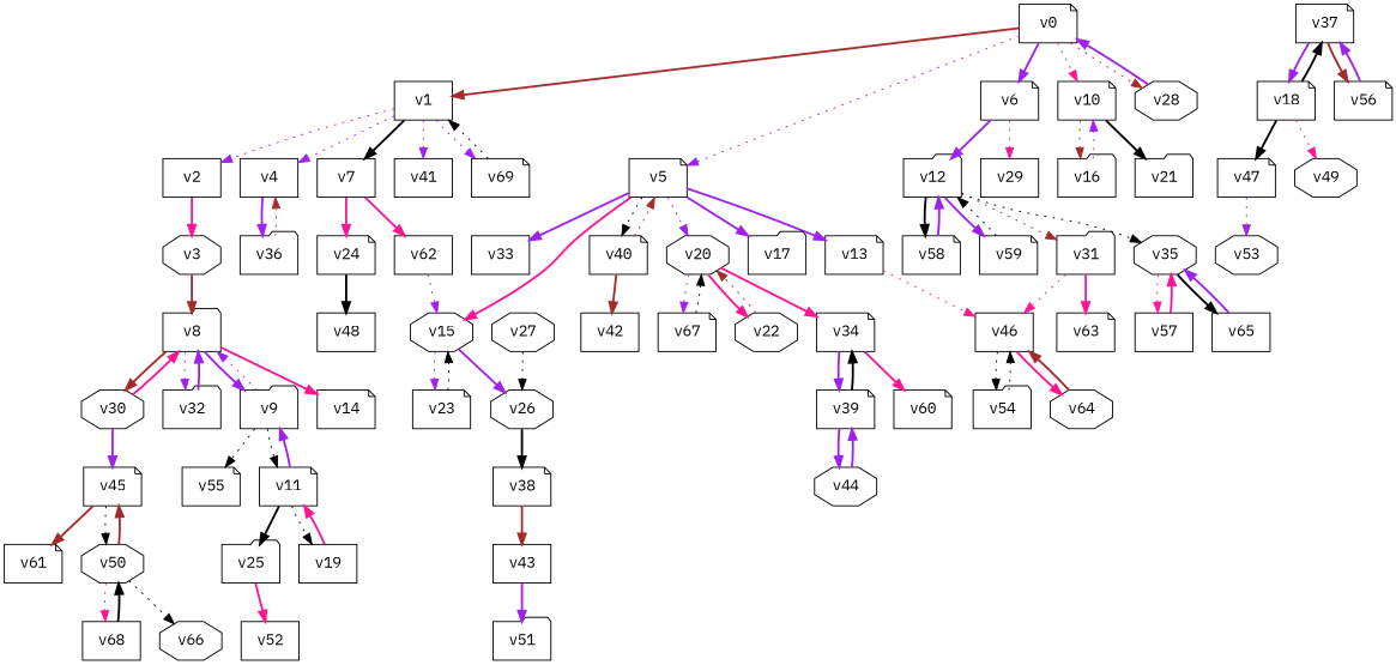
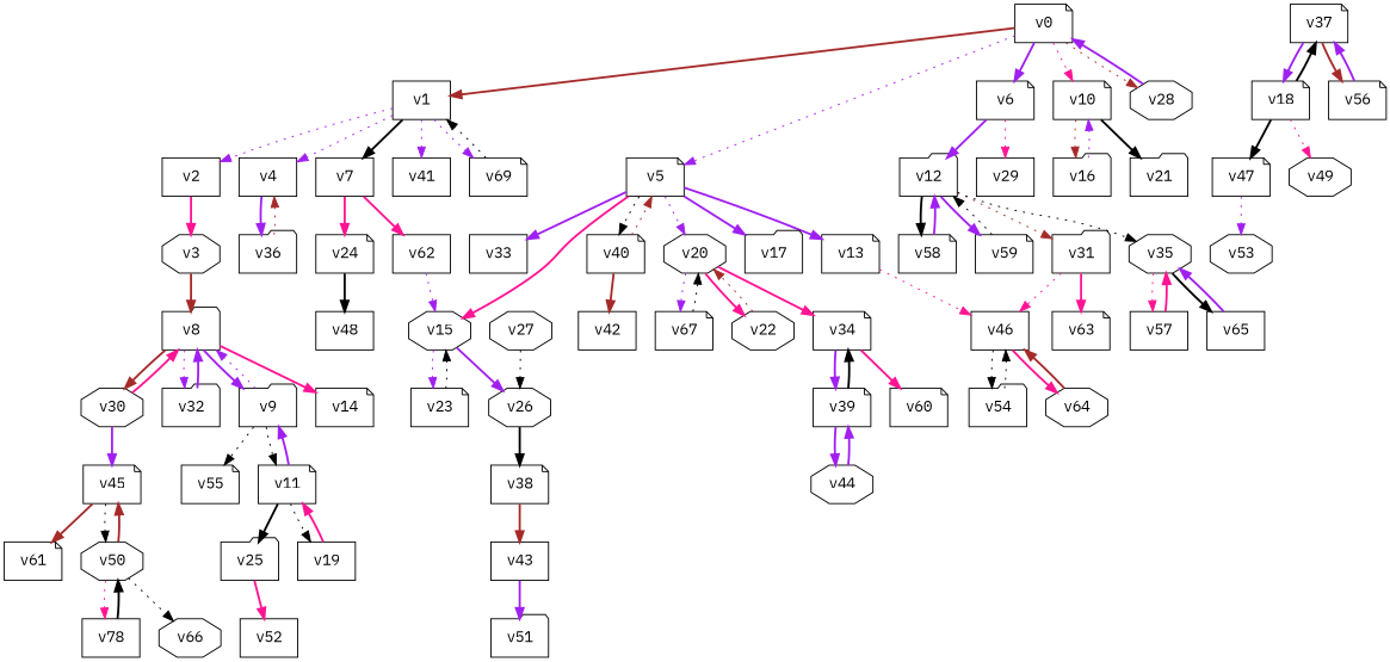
  digraph {
    fontname="IBM Plex Mono"
    node [fontname="IBM Plex Mono" player=0 shape=note weight=13]
    edge [color=purple fontname="IBM Plex Mono" style=bold]
    v0 [weight=5]
    v1 [player=1 shape=box weight=1]
    v5 [player=1 weight=6]
    v6 [weight=3]
    v10
    v28 [shape=octagon weight=10]
    v2 [shape=box weight=5]
    v4 [shape=box weight=10]
    v7 [player=1 shape=box weight=9]
    v41 [player=1 shape=box weight=6]
    v69 [player=1 weight=2]
    v13 [player=1 weight=12]
    v15 [player=1 shape=octagon weight=7]
    v17 [player=1 shape=folder weight=14]
    v20 [shape=octagon weight=10]
    v33 [player=1 shape=box weight=0]
    v40 [weight=6]
    v12 [shape=folder weight=11]
    v29 [player=1 shape=box weight=8]
    v16 [shape=folder weight=12]
    v21 [player=1 shape=folder weight=9]
    v3 [player=1 shape=octagon weight=15]
    v36 [shape=folder weight=5]
    v24 [weight=14]
    v62 [shape=box weight=5]
    v8 [shape=folder weight=1]
    v9 [player=1 shape=folder weight=9]
    v14 [weight=8]
    v30 [shape=octagon weight=3]
    v32 [shape=folder]
    v46 [shape=box weight=14]
    v23 [player=1 weight=12]
    v26 [shape=octagon weight=7]
    v22 [shape=octagon weight=3]
    v34 [weight=16]
    v67 [player=1 weight=14]
    v42 [shape=box weight=10]
    v31 [player=1 shape=folder weight=-1]
    v35 [player=1 shape=octagon]
    v58 [weight=6]
    v59 [player=1 weight=17]
    v48 [shape=box weight=9]
    v11 [player=1]
    v55 [player=1 weight=11]
    v45 [player=1 weight=11]
    v19 [player=1 shape=box weight=7]
    v25 [player=1 shape=folder]
    v37 [player=1 weight=2]
    v18
    v47 [player=1 weight=2]
    v49 [player=1 shape=octagon weight=11]
    v52 [shape=box weight=-2]
    v63 [player=1 weight=10]
    v57 [player=1 shape=box weight=14]
    v65 [player=1 shape=box weight=15]
    v54 [shape=folder weight=7]
    v64 [shape=octagon weight=18]
    v38 [weight=1]
    v56 [weight=7]
    v53 [player=1 shape=octagon weight=7]
    v39 [player=1 weight=-3]
    v60 [weight=10]
    v27 [player=1 shape=octagon weight=5]
    v43 [player=1 shape=box weight=8]
    v50 [shape=octagon weight=9]
    v61 [player=1]
    v44 [shape=octagon weight=12]
    v51 [player=1 shape=folder weight=10]
    v66 [shape=octagon weight=4]
-   v68 [shape=box weight=6]
+   v68 [shape=box weight=6 label=v78]
    v0 -> v1 [color=brown]
    v0 -> v5 [style=dotted]
    v0 -> v6
    v0 -> v10 [color=deeppink style=dotted]
    v0 -> v28 [color=brown style=dotted]
    v1 -> v2 [style=dotted]
    v1 -> v4 [style=dotted]
    v1 -> v7 [color=black]
    v1 -> v41 [style=dotted]
    v1 -> v69 [style=dotted]
    v5 -> v13
    v5 -> v15 [color=deeppink]
    v5 -> v17
    v5 -> v20 [style=dotted]
    v5 -> v33
    v5 -> v40 [color=black style=dotted]
    v6 -> v12
    v6 -> v29 [color=deeppink style=dotted]
    v10 -> v16 [color=brown style=dotted]
    v10 -> v21 [color=black]
    v28 -> v0
    v2 -> v3 [color=deeppink]
    v4 -> v36
    v7 -> v24 [color=deeppink]
    v7 -> v62 [color=deeppink]
    v69 -> v1 [color=black style=dotted]
    v13 -> v46 [color=deeppink style=dotted]
    v15 -> v23 [style=dotted]
    v15 -> v26
    v20 -> v22 [color=deeppink]
    v20 -> v34 [color=deeppink]
    v20 -> v67 [style=dotted]
    v40 -> v5 [color=brown style=dotted]
    v40 -> v42 [color=brown]
    v12 -> v31 [color=brown style=dotted]
    v12 -> v35 [color=black style=dotted]
    v12 -> v58 [color=black]
    v12 -> v59
    v16 -> v10 [style=dotted]
    v3 -> v8 [color=brown]
    v36 -> v4 [color=brown style=dotted]
    v24 -> v48 [color=black]
    v62 -> v15 [style=dotted]
    v8 -> v9
    v8 -> v14 [color=deeppink]
    v8 -> v30 [color=brown]
    v8 -> v32 [style=dotted]
    v9 -> v8 [style=dotted]
    v9 -> v11 [color=black style=dotted]
    v9 -> v55 [color=black style=dotted]
    v30 -> v8 [color=deeppink]
    v30 -> v45
    v32 -> v8
    v46 -> v54 [color=black style=dotted]
    v46 -> v64 [color=deeppink]
    v23 -> v15 [color=black style=dotted]
    v26 -> v38 [color=black]
    v22 -> v20 [color=brown style=dotted]
    v34 -> v39
    v34 -> v60 [color=deeppink]
    v67 -> v20 [color=black style=dotted]
    v31 -> v46 [color=deeppink style=dotted]
    v31 -> v63 [color=deeppink]
    v35 -> v57 [color=deeppink style=dotted]
    v35 -> v65 [color=black]
    v58 -> v12
    v59 -> v12 [color=black style=dotted]
    v11 -> v9
    v11 -> v19 [color=black style=dotted]
    v11 -> v25 [color=black]
    v45 -> v50 [color=black style=dotted]
    v45 -> v61 [color=brown]
    v19 -> v11 [color=deeppink]
    v25 -> v52 [color=deeppink]
    v37 -> v18
    v37 -> v56 [color=brown]
    v18 -> v37 [color=black]
    v18 -> v47 [color=black]
    v18 -> v49 [color=deeppink style=dotted]
    v47 -> v53 [style=dotted]
    v57 -> v35 [color=deeppink]
    v65 -> v35
    v54 -> v46 [color=black style=dotted]
    v64 -> v46 [color=brown]
    v38 -> v43 [color=brown]
    v56 -> v37
    v39 -> v34 [color=black]
    v39 -> v44
    v27 -> v26 [color=black style=dotted]
    v43 -> v51
    v50 -> v45 [color=brown]
    v50 -> v66 [color=black style=dotted]
    v50 -> v68 [color=deeppink style=dotted]
    v44 -> v39
    v68 -> v50 [color=black]
  }
